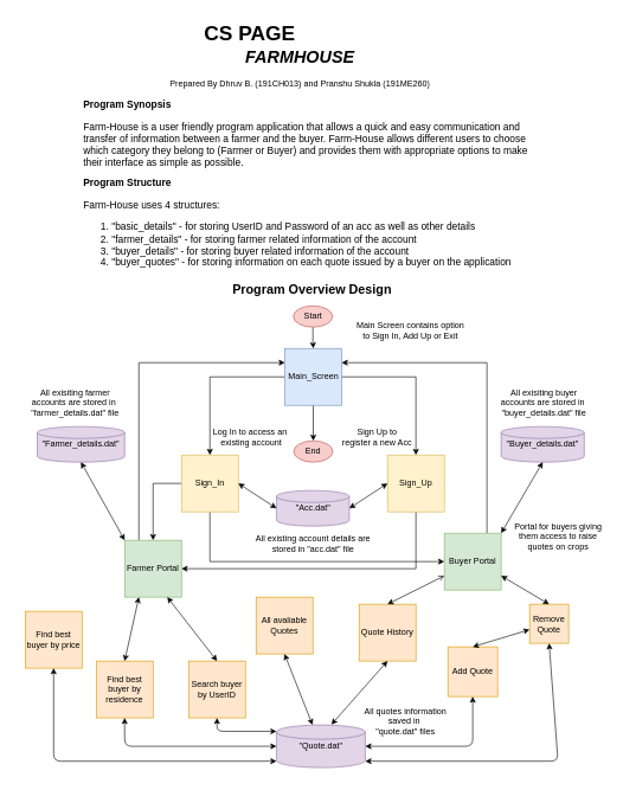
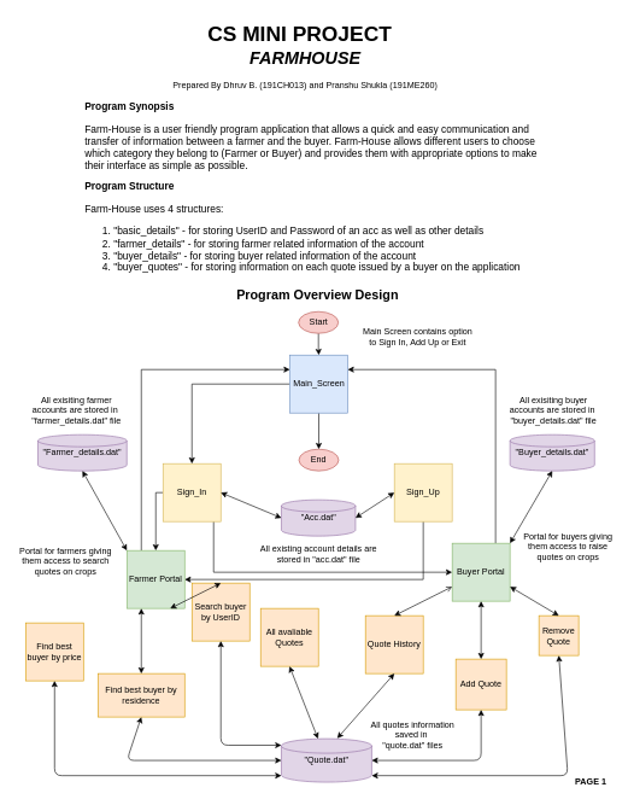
  <mxCell id="0" />
  <mxCell id="1" parent="0" />
- <mxCell id="2" value="&lt;h1 style=&quot;font-size: 29px;&quot;&gt;CS PAGE PROJECT&lt;/h1&gt;&lt;div style=&quot;font-size: 29px;&quot;&gt;&lt;br style=&quot;font-size: 29px;&quot;&gt;&lt;/div&gt;" style="text;html=1;strokeColor=none;fillColor=none;spacing=5;spacingTop=-20;whiteSpace=wrap;overflow=hidden;rounded=0;fontSize=29;" parent="1" vertex="1"><mxGeometry x="282" y="20" width="280" height="50" as="geometry" /></mxCell>
+ <mxCell id="2" value="&lt;h1 style=&quot;font-size: 29px;&quot;&gt;CS MINI PROJECT&lt;/h1&gt;&lt;div style=&quot;font-size: 29px;&quot;&gt;&lt;br style=&quot;font-size: 29px;&quot;&gt;&lt;/div&gt;" style="text;html=1;strokeColor=none;fillColor=none;spacing=5;spacingTop=-20;whiteSpace=wrap;overflow=hidden;rounded=0;fontSize=29;" parent="1" vertex="1"><mxGeometry x="282" y="20" width="280" height="50" as="geometry" /></mxCell>
  <mxCell id="3" value="&lt;h1&gt;&lt;i&gt;FARMHOUSE&lt;/i&gt;&lt;/h1&gt;&lt;p&gt;Prepared By Dhruv B. (191CH013) and Pranshu Shukla (191ME260)&lt;/p&gt;" style="text;html=1;strokeColor=none;fillColor=none;spacing=5;spacingTop=-20;whiteSpace=wrap;overflow=hidden;rounded=0;align=center;" parent="1" vertex="1"><mxGeometry x="112" y="60" width="620" height="120" as="geometry" /></mxCell>
  <mxCell id="4" value="&lt;h1 style=&quot;font-size: 14px&quot;&gt;Program Synopsis&lt;/h1&gt;&lt;p style=&quot;font-size: 14px&quot;&gt;Farm-House is a user friendly program application that allows a quick and easy communication and transfer of information between a farmer and the buyer. Farm-House allows different users to choose which category they belong to (Farmer or Buyer) and provides them with appropriate options to make their interface as simple as possible.&amp;nbsp;&lt;/p&gt;" style="text;html=1;strokeColor=none;fillColor=none;spacing=5;spacingTop=-20;whiteSpace=wrap;overflow=hidden;rounded=0;fontSize=14;align=left;" parent="1" vertex="1"><mxGeometry x="112" y="140" width="650" height="120" as="geometry" /></mxCell>
  <mxCell id="5" value="&lt;h1 style=&quot;font-size: 14px&quot;&gt;Program Structure&lt;/h1&gt;&lt;p style=&quot;font-size: 14px&quot;&gt;Farm-House uses 4 structures:&amp;nbsp;&lt;/p&gt;&lt;p style=&quot;font-size: 14px&quot;&gt;&lt;/p&gt;&lt;ol&gt;&lt;li&gt;&quot;basic_details&quot; - for storing UserID and Password of an acc as well as other details&amp;nbsp;&lt;/li&gt;&lt;li&gt;&quot;farmer_details&quot; - for storing farmer related information of the account&lt;/li&gt;&lt;li&gt;&quot;buyer_details&quot; - for storing buyer related information of the account&lt;/li&gt;&lt;li&gt;&quot;buyer_quotes&quot; - for storing information on each quote issued by a buyer on the application&lt;/li&gt;&lt;/ol&gt;&lt;div&gt;&lt;br&gt;&lt;/div&gt;&lt;p&gt;&lt;/p&gt;" style="text;html=1;strokeColor=none;fillColor=none;spacing=5;spacingTop=-20;whiteSpace=wrap;overflow=hidden;rounded=0;fontSize=14;align=left;" parent="1" vertex="1"><mxGeometry x="112" y="250" width="650" height="270" as="geometry" /></mxCell>
  <mxCell id="6" style="edgeStyle=orthogonalEdgeStyle;rounded=0;orthogonalLoop=1;jettySize=auto;html=1;entryX=0.5;entryY=0;entryDx=0;entryDy=0;" parent="1" source="7" target="16" edge="1"><mxGeometry relative="1" as="geometry" /></mxCell>
  <mxCell id="7" value="Start" style="ellipse;whiteSpace=wrap;html=1;fillColor=#f8cecc;strokeColor=#b85450;" parent="1" vertex="1"><mxGeometry x="412.5" y="430" width="55" height="30" as="geometry" /></mxCell>
  <mxCell id="8" style="edgeStyle=orthogonalEdgeStyle;rounded=0;orthogonalLoop=1;jettySize=auto;html=1;entryX=1;entryY=0.5;entryDx=0;entryDy=0;" parent="1" source="9" target="30" edge="1"><mxGeometry relative="1" as="geometry"><mxPoint x="255" y="800" as="targetPoint" /><Array as="points"><mxPoint x="585" y="800" /></Array></mxGeometry></mxCell>
  <mxCell id="9" value="Sign_Up" style="whiteSpace=wrap;html=1;aspect=fixed;fillColor=#fff2cc;strokeColor=#d6b656;" parent="1" vertex="1"><mxGeometry x="545" y="640" width="80" height="80" as="geometry" /></mxCell>
  <mxCell id="10" style="edgeStyle=orthogonalEdgeStyle;rounded=0;orthogonalLoop=1;jettySize=auto;html=1;entryX=0.5;entryY=0;entryDx=0;entryDy=0;" parent="1" source="12" target="30" edge="1"><mxGeometry relative="1" as="geometry"><mxPoint x="215" y="760" as="targetPoint" /><Array as="points"><mxPoint x="215" y="680" /></Array></mxGeometry></mxCell>
  <mxCell id="11" style="edgeStyle=orthogonalEdgeStyle;rounded=0;orthogonalLoop=1;jettySize=auto;html=1;entryX=0;entryY=0.5;entryDx=0;entryDy=0;" parent="1" source="12" target="34" edge="1"><mxGeometry relative="1" as="geometry"><mxPoint x="625" y="790" as="targetPoint" /><Array as="points"><mxPoint x="295" y="790" /><mxPoint x="625" y="790" /></Array></mxGeometry></mxCell>
- <mxCell id="12" value="Sign_In" style="whiteSpace=wrap;html=1;aspect=fixed;fillColor=#fff2cc;strokeColor=#d6b656;" parent="1" vertex="1"><mxGeometry x="255" y="640" width="80" height="80" as="geometry" /></mxCell>
+ <mxCell id="12" value="Sign_In" style="whiteSpace=wrap;html=1;aspect=fixed;fillColor=#fff2cc;strokeColor=#d6b656;" parent="1" vertex="1"><mxGeometry x="225" y="640" width="80" height="80" as="geometry" /></mxCell>
  <mxCell id="13" style="edgeStyle=orthogonalEdgeStyle;rounded=0;orthogonalLoop=1;jettySize=auto;html=1;entryX=0.5;entryY=0;entryDx=0;entryDy=0;" parent="1" source="16" target="12" edge="1"><mxGeometry relative="1" as="geometry" /></mxCell>
- <mxCell id="14" style="edgeStyle=orthogonalEdgeStyle;rounded=0;orthogonalLoop=1;jettySize=auto;html=1;entryX=0.5;entryY=0;entryDx=0;entryDy=0;" parent="1" source="16" target="9" edge="1"><mxGeometry relative="1" as="geometry" /></mxCell>
  <mxCell id="15" style="edgeStyle=orthogonalEdgeStyle;rounded=0;orthogonalLoop=1;jettySize=auto;html=1;entryX=0.5;entryY=0;entryDx=0;entryDy=0;" parent="1" source="16" target="57" edge="1"><mxGeometry relative="1" as="geometry" /></mxCell>
  <mxCell id="16" value="Main_Screen" style="whiteSpace=wrap;html=1;aspect=fixed;fillColor=#dae8fc;strokeColor=#6c8ebf;" parent="1" vertex="1"><mxGeometry x="400.5" y="490" width="80" height="80" as="geometry" /></mxCell>
  <mxCell id="17" value="&quot;Acc.dat&quot;" style="strokeWidth=1;html=1;shape=mxgraph.flowchart.database;whiteSpace=wrap;spacing=2;fillColor=#e1d5e7;strokeColor=#9673a6;" parent="1" vertex="1"><mxGeometry x="388.75" y="690" width="102.5" height="50" as="geometry" /></mxCell>
  <mxCell id="18" value="Find best buyer by price" style="whiteSpace=wrap;html=1;aspect=fixed;strokeWidth=1;fillColor=#ffe6cc;strokeColor=#d79b00;" parent="1" vertex="1"><mxGeometry x="35" y="860" width="80" height="80" as="geometry" /></mxCell>
- <mxCell id="19" value="Find best buyer by residence" style="whiteSpace=wrap;html=1;aspect=fixed;strokeWidth=1;fillColor=#ffe6cc;strokeColor=#d79b00;" parent="1" vertex="1"><mxGeometry x="135" y="930" width="80" height="80" as="geometry" /></mxCell>
- <mxCell id="20" value="Search buyer by UserID" style="whiteSpace=wrap;html=1;aspect=fixed;strokeWidth=1;fillColor=#ffe6cc;strokeColor=#d79b00;" parent="1" vertex="1"><mxGeometry x="265" y="930" width="80" height="80" as="geometry" /></mxCell>
+ <mxCell id="19" value="Find best buyer by residence" style="whiteSpace=wrap;html=1;aspect=fixed;strokeWidth=1;fillColor=#ffe6cc;strokeColor=#d79b00;" parent="1" vertex="1"><mxGeometry x="135" y="930" width="120" height="60" as="geometry" /></mxCell>
+ <mxCell id="20" value="Search buyer by UserID" style="whiteSpace=wrap;html=1;aspect=fixed;strokeWidth=1;fillColor=#ffe6cc;strokeColor=#d79b00;" parent="1" vertex="1"><mxGeometry x="265" y="805" width="80" height="80" as="geometry" /></mxCell>
  <mxCell id="21" value="All avaliable Quotes" style="whiteSpace=wrap;html=1;aspect=fixed;strokeWidth=1;fillColor=#ffe6cc;strokeColor=#d79b00;" parent="1" vertex="1"><mxGeometry x="360" y="840" width="80" height="80" as="geometry" /></mxCell>
  <mxCell id="22" value="Quote History" style="whiteSpace=wrap;html=1;aspect=fixed;strokeWidth=1;fillColor=#ffe6cc;strokeColor=#d79b00;" parent="1" vertex="1"><mxGeometry x="505" y="850" width="80" height="80" as="geometry" /></mxCell>
  <mxCell id="23" value="" style="endArrow=classic;startArrow=classic;html=1;exitX=1;exitY=0.5;exitDx=0;exitDy=0;entryX=0;entryY=0.5;entryDx=0;entryDy=0;entryPerimeter=0;" parent="1" source="12" target="17" edge="1"><mxGeometry width="50" height="50" relative="1" as="geometry"><mxPoint x="425" y="660" as="sourcePoint" /><mxPoint x="475" y="610" as="targetPoint" /></mxGeometry></mxCell>
  <mxCell id="24" value="" style="endArrow=classic;startArrow=classic;html=1;exitX=1;exitY=0.5;exitDx=0;exitDy=0;exitPerimeter=0;entryX=0;entryY=0.5;entryDx=0;entryDy=0;" parent="1" source="17" target="9" edge="1"><mxGeometry width="50" height="50" relative="1" as="geometry"><mxPoint x="425" y="660" as="sourcePoint" /><mxPoint x="475" y="610" as="targetPoint" /></mxGeometry></mxCell>
  <mxCell id="25" value="&quot;Farmer_details.dat&quot;" style="strokeWidth=1;html=1;shape=mxgraph.flowchart.database;whiteSpace=wrap;spacing=2;fillColor=#e1d5e7;strokeColor=#9673a6;" parent="1" vertex="1"><mxGeometry x="52" y="600" width="123" height="50" as="geometry" /></mxCell>
  <mxCell id="26" value="&quot;Buyer_details.dat&quot;" style="strokeWidth=1;html=1;shape=mxgraph.flowchart.database;whiteSpace=wrap;spacing=2;fillColor=#e1d5e7;strokeColor=#9673a6;" parent="1" vertex="1"><mxGeometry x="705" y="600" width="117" height="50" as="geometry" /></mxCell>
  <mxCell id="27" value="" style="endArrow=classic;startArrow=classic;html=1;exitX=0;exitY=0;exitDx=0;exitDy=0;entryX=0.5;entryY=1;entryDx=0;entryDy=0;entryPerimeter=0;" parent="1" source="30" target="25" edge="1"><mxGeometry width="50" height="50" relative="1" as="geometry"><mxPoint x="195" y="780" as="sourcePoint" /><mxPoint x="485" y="700" as="targetPoint" /></mxGeometry></mxCell>
  <mxCell id="28" value="" style="endArrow=classic;startArrow=classic;html=1;exitX=1;exitY=0;exitDx=0;exitDy=0;entryX=0.5;entryY=1;entryDx=0;entryDy=0;entryPerimeter=0;" parent="1" source="34" target="26" edge="1"><mxGeometry width="50" height="50" relative="1" as="geometry"><mxPoint x="685" y="770" as="sourcePoint" /><mxPoint x="485" y="700" as="targetPoint" /></mxGeometry></mxCell>
  <mxCell id="29" style="edgeStyle=orthogonalEdgeStyle;rounded=0;orthogonalLoop=1;jettySize=auto;html=1;exitX=0.25;exitY=0;exitDx=0;exitDy=0;entryX=0;entryY=0.25;entryDx=0;entryDy=0;" parent="1" source="30" target="16" edge="1"><mxGeometry relative="1" as="geometry" /></mxCell>
  <mxCell id="30" value="Farmer Portal" style="whiteSpace=wrap;html=1;aspect=fixed;strokeWidth=1;fillColor=#d5e8d4;strokeColor=#82b366;" parent="1" vertex="1"><mxGeometry x="175" y="760" width="80" height="80" as="geometry" /></mxCell>
  <mxCell id="31" value="" style="endArrow=classic;startArrow=classic;html=1;entryX=0.25;entryY=1;entryDx=0;entryDy=0;exitX=0.5;exitY=0;exitDx=0;exitDy=0;" parent="1" source="19" target="30" edge="1"><mxGeometry width="50" height="50" relative="1" as="geometry"><mxPoint x="165" y="920" as="sourcePoint" /><mxPoint x="215" y="870" as="targetPoint" /></mxGeometry></mxCell>
  <mxCell id="32" value="" style="endArrow=classic;startArrow=classic;html=1;exitX=0.75;exitY=1;exitDx=0;exitDy=0;entryX=0.5;entryY=0;entryDx=0;entryDy=0;" parent="1" source="30" target="20" edge="1"><mxGeometry width="50" height="50" relative="1" as="geometry"><mxPoint x="275" y="890" as="sourcePoint" /><mxPoint x="325" y="840" as="targetPoint" /></mxGeometry></mxCell>
  <mxCell id="33" style="edgeStyle=orthogonalEdgeStyle;rounded=0;orthogonalLoop=1;jettySize=auto;html=1;exitX=0.75;exitY=0;exitDx=0;exitDy=0;entryX=1;entryY=0.25;entryDx=0;entryDy=0;" parent="1" source="34" target="16" edge="1"><mxGeometry relative="1" as="geometry" /></mxCell>
  <mxCell id="34" value="Buyer Portal" style="whiteSpace=wrap;html=1;aspect=fixed;strokeWidth=1;fillColor=#d5e8d4;strokeColor=#82b366;" parent="1" vertex="1"><mxGeometry x="625" y="750" width="80" height="80" as="geometry" /></mxCell>
  <mxCell id="35" value="Add Quote" style="whiteSpace=wrap;html=1;aspect=fixed;strokeWidth=1;fillColor=#ffe6cc;strokeColor=#d79b00;" parent="1" vertex="1"><mxGeometry x="630" y="910" width="70" height="70" as="geometry" /></mxCell>
  <mxCell id="36" value="Remove Quote" style="whiteSpace=wrap;html=1;aspect=fixed;strokeWidth=1;fillColor=#ffe6cc;strokeColor=#d79b00;" parent="1" vertex="1"><mxGeometry x="745" y="850" width="55" height="55" as="geometry" /></mxCell>
  <mxCell id="37" value="" style="endArrow=open;startArrow=classic;html=1;entryX=0;entryY=0.75;entryDx=0;entryDy=0;exitX=0.5;exitY=0;exitDx=0;exitDy=0;" parent="1" source="22" target="34" edge="1"><mxGeometry width="50" height="50" relative="1" as="geometry"><mxPoint x="565" y="860" as="sourcePoint" /><mxPoint x="615" y="810" as="targetPoint" /></mxGeometry></mxCell>
- <mxCell id="38" value="" style="endArrow=classic;startArrow=classic;html=1;exitX=0.5;exitY=0;exitDx=0;exitDy=0;" parent="1" source="35" target="36" edge="1"><mxGeometry width="50" height="50" relative="1" as="geometry"><mxPoint x="635" y="910" as="sourcePoint" /><mxPoint x="685" y="860" as="targetPoint" /></mxGeometry></mxCell>
+ <mxCell id="38" value="" style="endArrow=classic;startArrow=classic;html=1;entryX=0.5;entryY=1;entryDx=0;entryDy=0;exitX=0.5;exitY=0;exitDx=0;exitDy=0;" parent="1" source="35" target="34" edge="1"><mxGeometry width="50" height="50" relative="1" as="geometry"><mxPoint x="635" y="910" as="sourcePoint" /><mxPoint x="685" y="860" as="targetPoint" /></mxGeometry></mxCell>
  <mxCell id="39" value="" style="endArrow=classic;startArrow=classic;html=1;exitX=1;exitY=0.75;exitDx=0;exitDy=0;entryX=0.5;entryY=0;entryDx=0;entryDy=0;" parent="1" source="34" target="36" edge="1"><mxGeometry width="50" height="50" relative="1" as="geometry"><mxPoint x="715" y="850" as="sourcePoint" /><mxPoint x="765" y="800" as="targetPoint" /></mxGeometry></mxCell>
  <mxCell id="40" value="&quot;Quote.dat&quot;" style="strokeWidth=1;html=1;shape=mxgraph.flowchart.database;whiteSpace=wrap;fillColor=#e1d5e7;strokeColor=#9673a6;" parent="1" vertex="1"><mxGeometry x="388.75" y="1020" width="125" height="60" as="geometry" /></mxCell>
  <mxCell id="41" value="" style="endArrow=classic;startArrow=classic;html=1;exitX=0.5;exitY=1;exitDx=0;exitDy=0;entryX=0;entryY=0.85;entryDx=0;entryDy=0;entryPerimeter=0;" parent="1" source="18" target="40" edge="1"><mxGeometry width="50" height="50" relative="1" as="geometry"><mxPoint x="225" y="1090" as="sourcePoint" /><mxPoint x="275" y="1040" as="targetPoint" /><Array as="points"><mxPoint x="75" y="1071" /></Array></mxGeometry></mxCell>
  <mxCell id="42" value="" style="endArrow=classic;startArrow=classic;html=1;exitX=0.5;exitY=1;exitDx=0;exitDy=0;entryX=0;entryY=0.5;entryDx=0;entryDy=0;entryPerimeter=0;" parent="1" source="19" target="40" edge="1"><mxGeometry width="50" height="50" relative="1" as="geometry"><mxPoint x="205" y="1130" as="sourcePoint" /><mxPoint x="255" y="1080" as="targetPoint" /><Array as="points"><mxPoint x="175" y="1050" /></Array></mxGeometry></mxCell>
  <mxCell id="43" value="" style="endArrow=classic;startArrow=classic;html=1;exitX=0.5;exitY=1;exitDx=0;exitDy=0;entryX=0;entryY=0.15;entryDx=0;entryDy=0;entryPerimeter=0;" parent="1" source="20" target="40" edge="1"><mxGeometry width="50" height="50" relative="1" as="geometry"><mxPoint x="375" y="1170" as="sourcePoint" /><mxPoint x="425" y="1120" as="targetPoint" /><Array as="points"><mxPoint x="305" y="1029" /></Array></mxGeometry></mxCell>
  <mxCell id="44" value="" style="endArrow=classic;startArrow=classic;html=1;exitX=0.5;exitY=1;exitDx=0;exitDy=0;" parent="1" source="21" target="40" edge="1"><mxGeometry width="50" height="50" relative="1" as="geometry"><mxPoint x="425" y="1000" as="sourcePoint" /><mxPoint x="475" y="950" as="targetPoint" /></mxGeometry></mxCell>
  <mxCell id="45" value="" style="endArrow=classic;startArrow=classic;html=1;entryX=0.5;entryY=1;entryDx=0;entryDy=0;exitX=0.618;exitY=-0.01;exitDx=0;exitDy=0;exitPerimeter=0;" parent="1" source="40" target="22" edge="1"><mxGeometry width="50" height="50" relative="1" as="geometry"><mxPoint x="475" y="990" as="sourcePoint" /><mxPoint x="525" y="940" as="targetPoint" /></mxGeometry></mxCell>
  <mxCell id="46" value="" style="endArrow=classic;startArrow=classic;html=1;entryX=0.5;entryY=1;entryDx=0;entryDy=0;exitX=1;exitY=0.5;exitDx=0;exitDy=0;exitPerimeter=0;" parent="1" source="40" target="35" edge="1"><mxGeometry width="50" height="50" relative="1" as="geometry"><mxPoint x="615" y="1090" as="sourcePoint" /><mxPoint x="665" y="1040" as="targetPoint" /><Array as="points"><mxPoint x="665" y="1050" /></Array></mxGeometry></mxCell>
  <mxCell id="47" value="" style="endArrow=classic;startArrow=classic;html=1;entryX=0.5;entryY=1;entryDx=0;entryDy=0;exitX=1;exitY=0.85;exitDx=0;exitDy=0;exitPerimeter=0;" parent="1" source="40" target="36" edge="1"><mxGeometry width="50" height="50" relative="1" as="geometry"><mxPoint x="705" y="1090" as="sourcePoint" /><mxPoint x="755" y="1040" as="targetPoint" /><Array as="points"><mxPoint x="785" y="1071" /></Array></mxGeometry></mxCell>
  <mxCell id="48" value="Main Screen contains option &lt;br&gt;to Sign In, Add Up or Exit" style="text;html=1;align=center;verticalAlign=middle;resizable=0;points=[];autosize=1;" parent="1" vertex="1"><mxGeometry x="491.75" y="450" width="170" height="30" as="geometry" /></mxCell>
- <mxCell id="49" value="Sign Up to &lt;br&gt;register a new Acc" style="text;html=1;align=center;verticalAlign=middle;resizable=0;points=[];autosize=1;" parent="1" vertex="1"><mxGeometry x="475" y="600" width="110" height="30" as="geometry" /></mxCell>
- <mxCell id="50" value="Log In to access an&amp;nbsp;&lt;br&gt;existing account" style="text;html=1;align=center;verticalAlign=middle;resizable=0;points=[];autosize=1;" parent="1" vertex="1"><mxGeometry x="293" y="600" width="120" height="30" as="geometry" /></mxCell>
  <mxCell id="51" value="All existing account details are &lt;br&gt;stored in &quot;acc.dat&quot; file" style="text;html=1;align=center;verticalAlign=middle;resizable=0;points=[];autosize=1;" parent="1" vertex="1"><mxGeometry x="350" y="750" width="180" height="30" as="geometry" /></mxCell>
  <mxCell id="52" value="All exisiting farmer&lt;br&gt;accounts are stored in&amp;nbsp;&lt;br&gt;&quot;farmer_details.dat&quot; file" style="text;html=1;align=center;verticalAlign=middle;resizable=0;points=[];autosize=1;" parent="1" vertex="1"><mxGeometry x="35" y="542" width="140" height="50" as="geometry" /></mxCell>
  <mxCell id="53" value="All exisiting buyer&lt;br&gt;accounts are stored in&amp;nbsp;&lt;br&gt;&quot;buyer_details.dat&quot; file" style="text;html=1;align=center;verticalAlign=middle;resizable=0;points=[];autosize=1;" parent="1" vertex="1"><mxGeometry x="695" y="542" width="140" height="50" as="geometry" /></mxCell>
  <mxCell id="54" value="Portal for buyers giving &lt;br&gt;them access to raise&lt;br&gt;quotes on crops" style="text;html=1;align=center;verticalAlign=middle;resizable=0;points=[];autosize=1;" parent="1" vertex="1"><mxGeometry x="715" y="730" width="140" height="50" as="geometry" /></mxCell>
+ <mxCell id="55" value="Portal for farmers giving &lt;br&gt;them access to search&lt;br&gt;quotes on crops" style="text;html=1;align=center;verticalAlign=middle;resizable=0;points=[];autosize=1;" parent="1" vertex="1"><mxGeometry x="20" y="750" width="140" height="50" as="geometry" /></mxCell>
  <mxCell id="56" value="All quotes information&lt;br&gt;saved in&amp;nbsp;&lt;br&gt;&quot;quote.dat&quot; files" style="text;html=1;align=center;verticalAlign=middle;resizable=0;points=[];autosize=1;" parent="1" vertex="1"><mxGeometry x="505" y="990" width="130" height="50" as="geometry" /></mxCell>
  <mxCell id="57" value="End" style="ellipse;whiteSpace=wrap;html=1;fillColor=#f8cecc;strokeColor=#b85450;" parent="1" vertex="1"><mxGeometry x="413" y="620" width="55" height="30" as="geometry" /></mxCell>
  <mxCell id="58" value="&lt;h1 style=&quot;font-size: 18px;&quot;&gt;Program Overview Design&lt;br style=&quot;font-size: 18px;&quot;&gt;&lt;/h1&gt;" style="text;html=1;strokeColor=none;fillColor=none;spacing=5;spacingTop=-20;whiteSpace=wrap;overflow=hidden;rounded=0;fontSize=18;" parent="1" vertex="1"><mxGeometry x="322" y="395" width="360" height="120" as="geometry" /></mxCell>
+ <mxCell id="59" value="&lt;b&gt;PAGE 1&lt;/b&gt;" style="text;html=1;strokeColor=none;fillColor=none;align=center;verticalAlign=middle;whiteSpace=wrap;rounded=0;" parent="1" vertex="1"><mxGeometry x="792" y="1070" width="50" height="20" as="geometry" /></mxCell>
